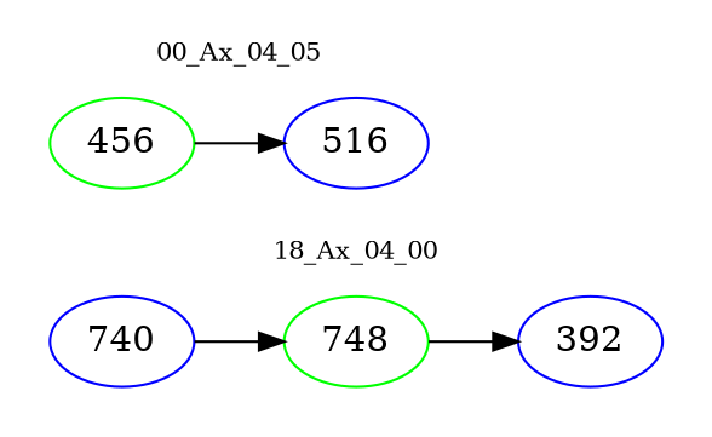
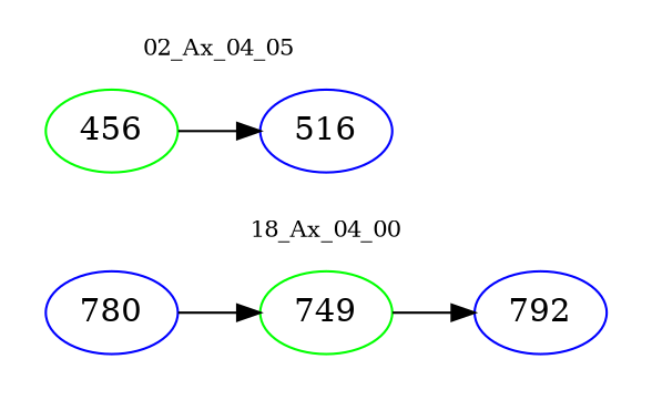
  digraph {
    rankdir=LR
    node [color=blue]
    edge [color=black]
-   n1 [label=740]
-   n2 [color=green label=748]
-   n3 [label=392]
+   n1 [label=780]
+   n2 [color=green label=749]
+   n3 [label=792]
    n4 [color=green label=456]
    n5 [label=516]
    subgraph cluster_1 {
      color=white
      fontsize=10
      label="18_Ax_04_00"
      n1
      n2
      n3
    }
    subgraph cluster_2 {
      color=white
      fontsize=10
-     label="00_Ax_04_05"
+     label="02_Ax_04_05"
      n4
      n5
    }
    n1 -> n2
    n2 -> n3
    n4 -> n5
  }
